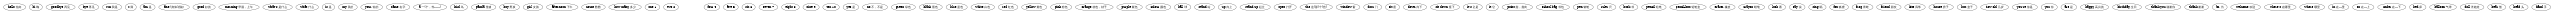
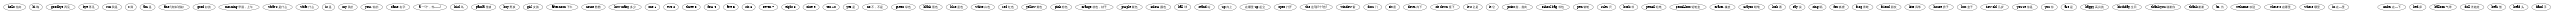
  digraph {
    "hello 你好"
    "hi 嗨"
    "goodbye 再见"
    "bye 再见"
    "I’m 我是"
    "I 我"
    "am 是"
    "fine (身体)很好"
    "good 好的"
    "morning 早晨，上午"
    "what’s 是什么"
    "what 什么"
    "is 是"
    "my 我的"
    "your 你的"
    "name 名字"
    "a 一(个，件……)"
    "bird 鸟"
    "panda 熊猫"
    "boy 男孩"
    "girl 女孩"
    "afternoon 下午"
    "count 数数"
    "how many 多少"
    "one 1"
    "two 2"
+   "three 3"
    "four 4"
    "five 5"
    "six 6"
    "seven 7"
    "eight 8"
    "nine 9"
    "ten 10"
    "yes 是"
    "no 不，不是"
    "green 绿色"
    "black 黑色"
    "blue 蓝色"
    "white 白色"
    "red 红色"
    "yellow 黄色"
    "pink 粉色"
    "orange 桔色，桔子"
    "purple 紫色"
    "colour 颜色"
    "ball 球"
    "stand 站"
    "up 向上"
-   "stand up 起立"
+   "stand up 起立" [label="在哪里 up 起立"]
    "open 打开"
    "the 这(那)个(些)"
    "window 窗"
    "door 门"
    "sit 座"
    "down 向下"
    "sit down 座下"
    "it’s 它是"
    "it 它"
    "point 指，指向"
    "school bag 书包"
    "pen 钢笔"
    "ruler 尺"
    "book 书"
    "pencil 铅笔"
    "pencil-box 铅笔盒"
    "eraser 橡皮"
    "crayon 蜡笔"
    "look 看"
    "say 说"
    "sing 唱"
    "fox 狐狸"
    "frog 青蛙"
    "friend 朋友"
    "kite 风筝"
    "house 房子"
    "box 盒子"
    "how old 几岁"
    "you’re 你是"
    "you 你"
    "are 是"
    "happy 高兴的"
    "birthday 生日"
    "thank you 谢谢你"
    "thank 谢谢"
    "for 为"
    "welcome 欢迎"
    "where’s 在哪里"
    "where 哪里"
    "in 在…里"
-   "on 在…上"
    "under 在…下"
    "bed 床"
    "balloon 气球"
    "doll 洋娃娃"
    "bear 熊"
    "head 头"
    "hand 手"
  }
